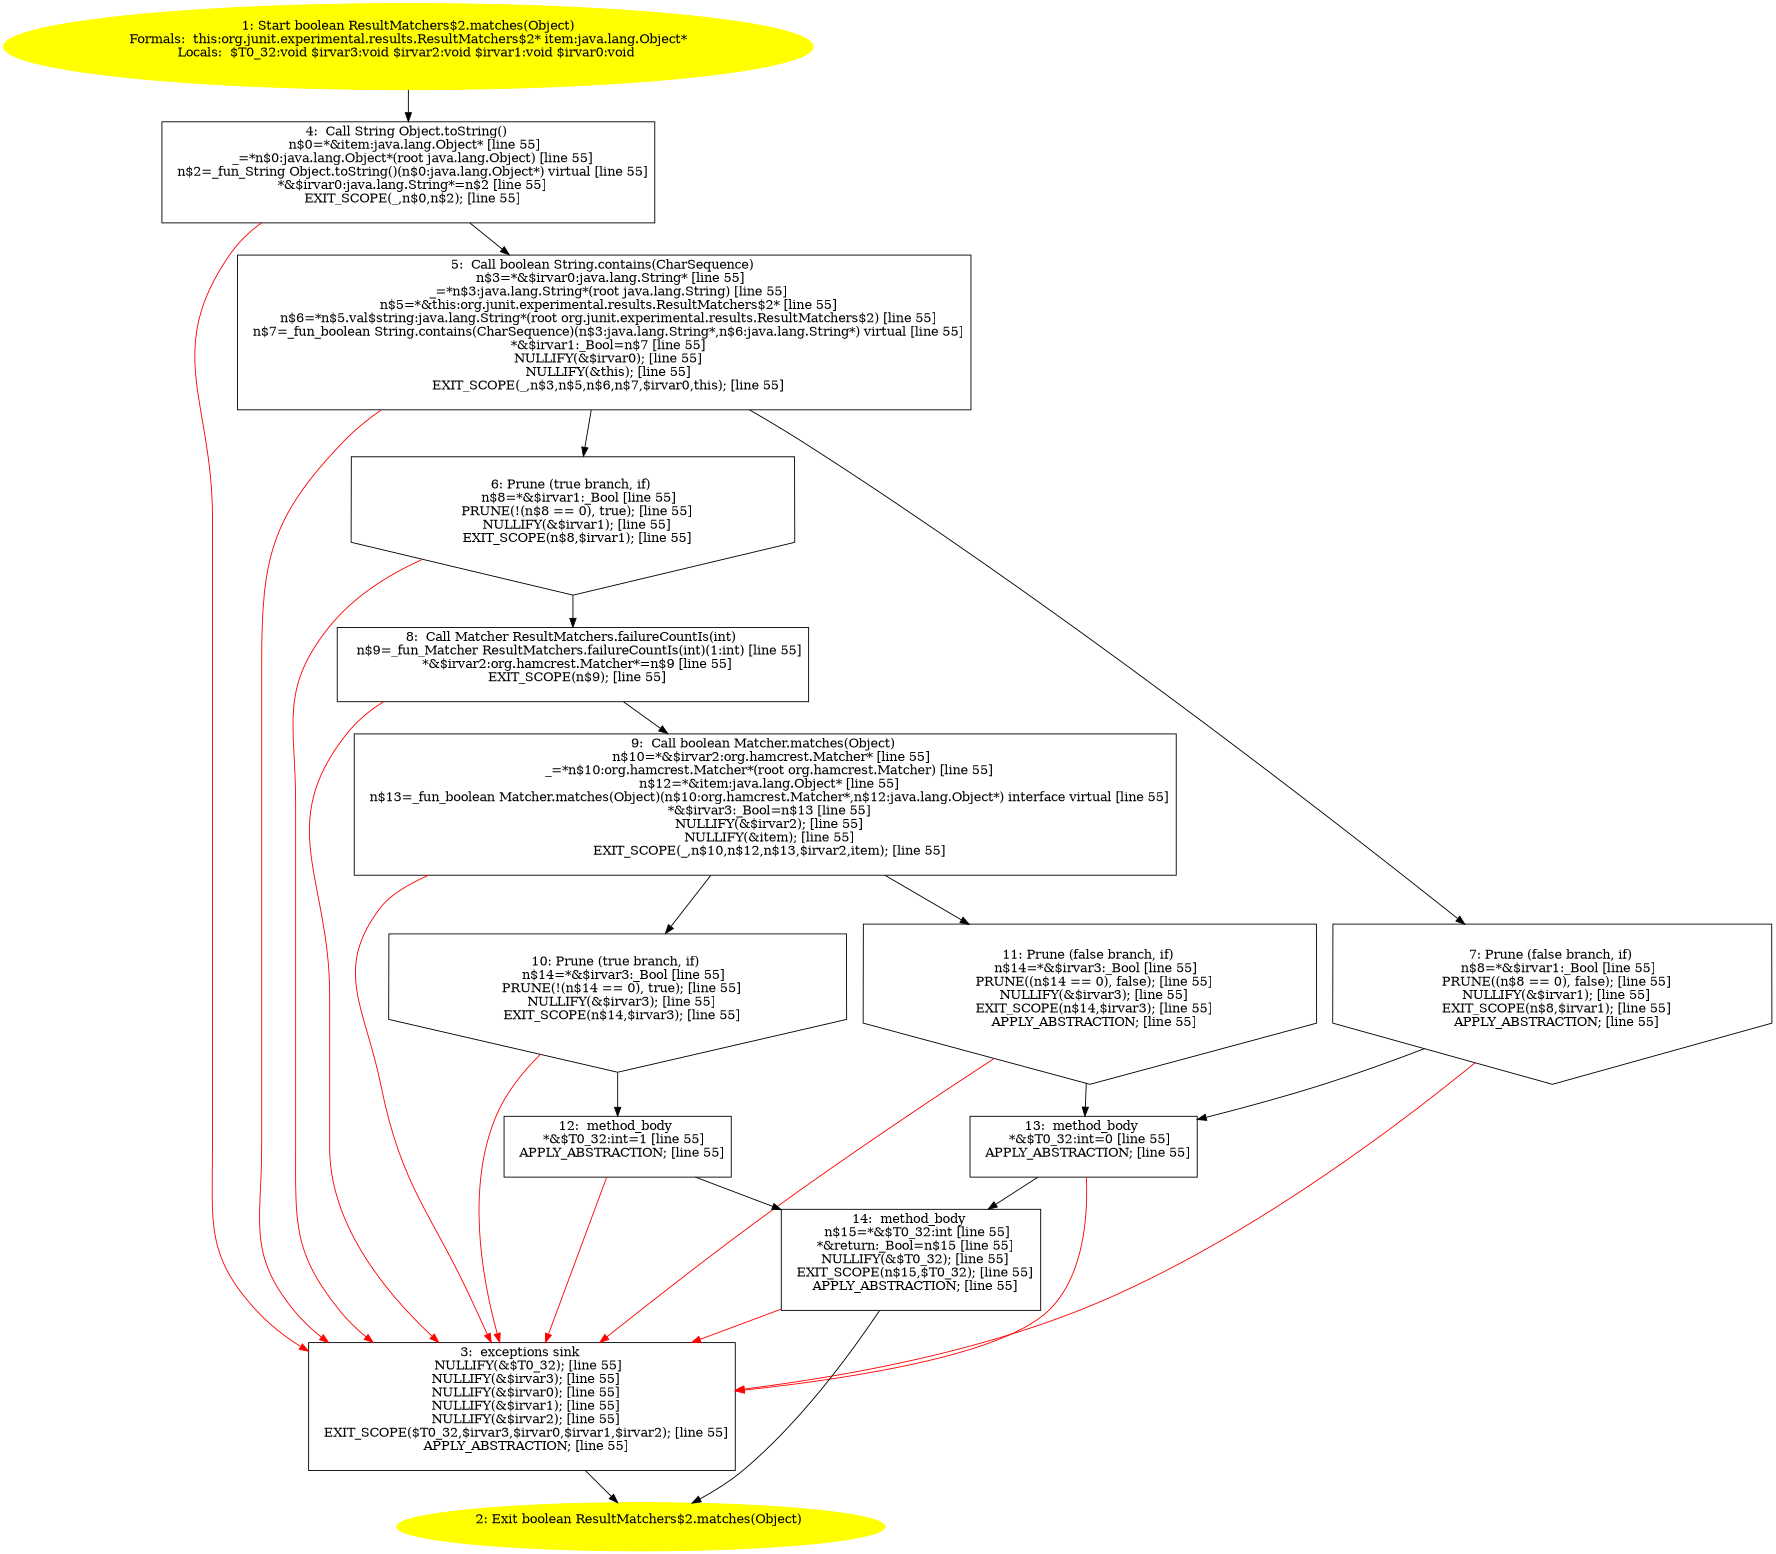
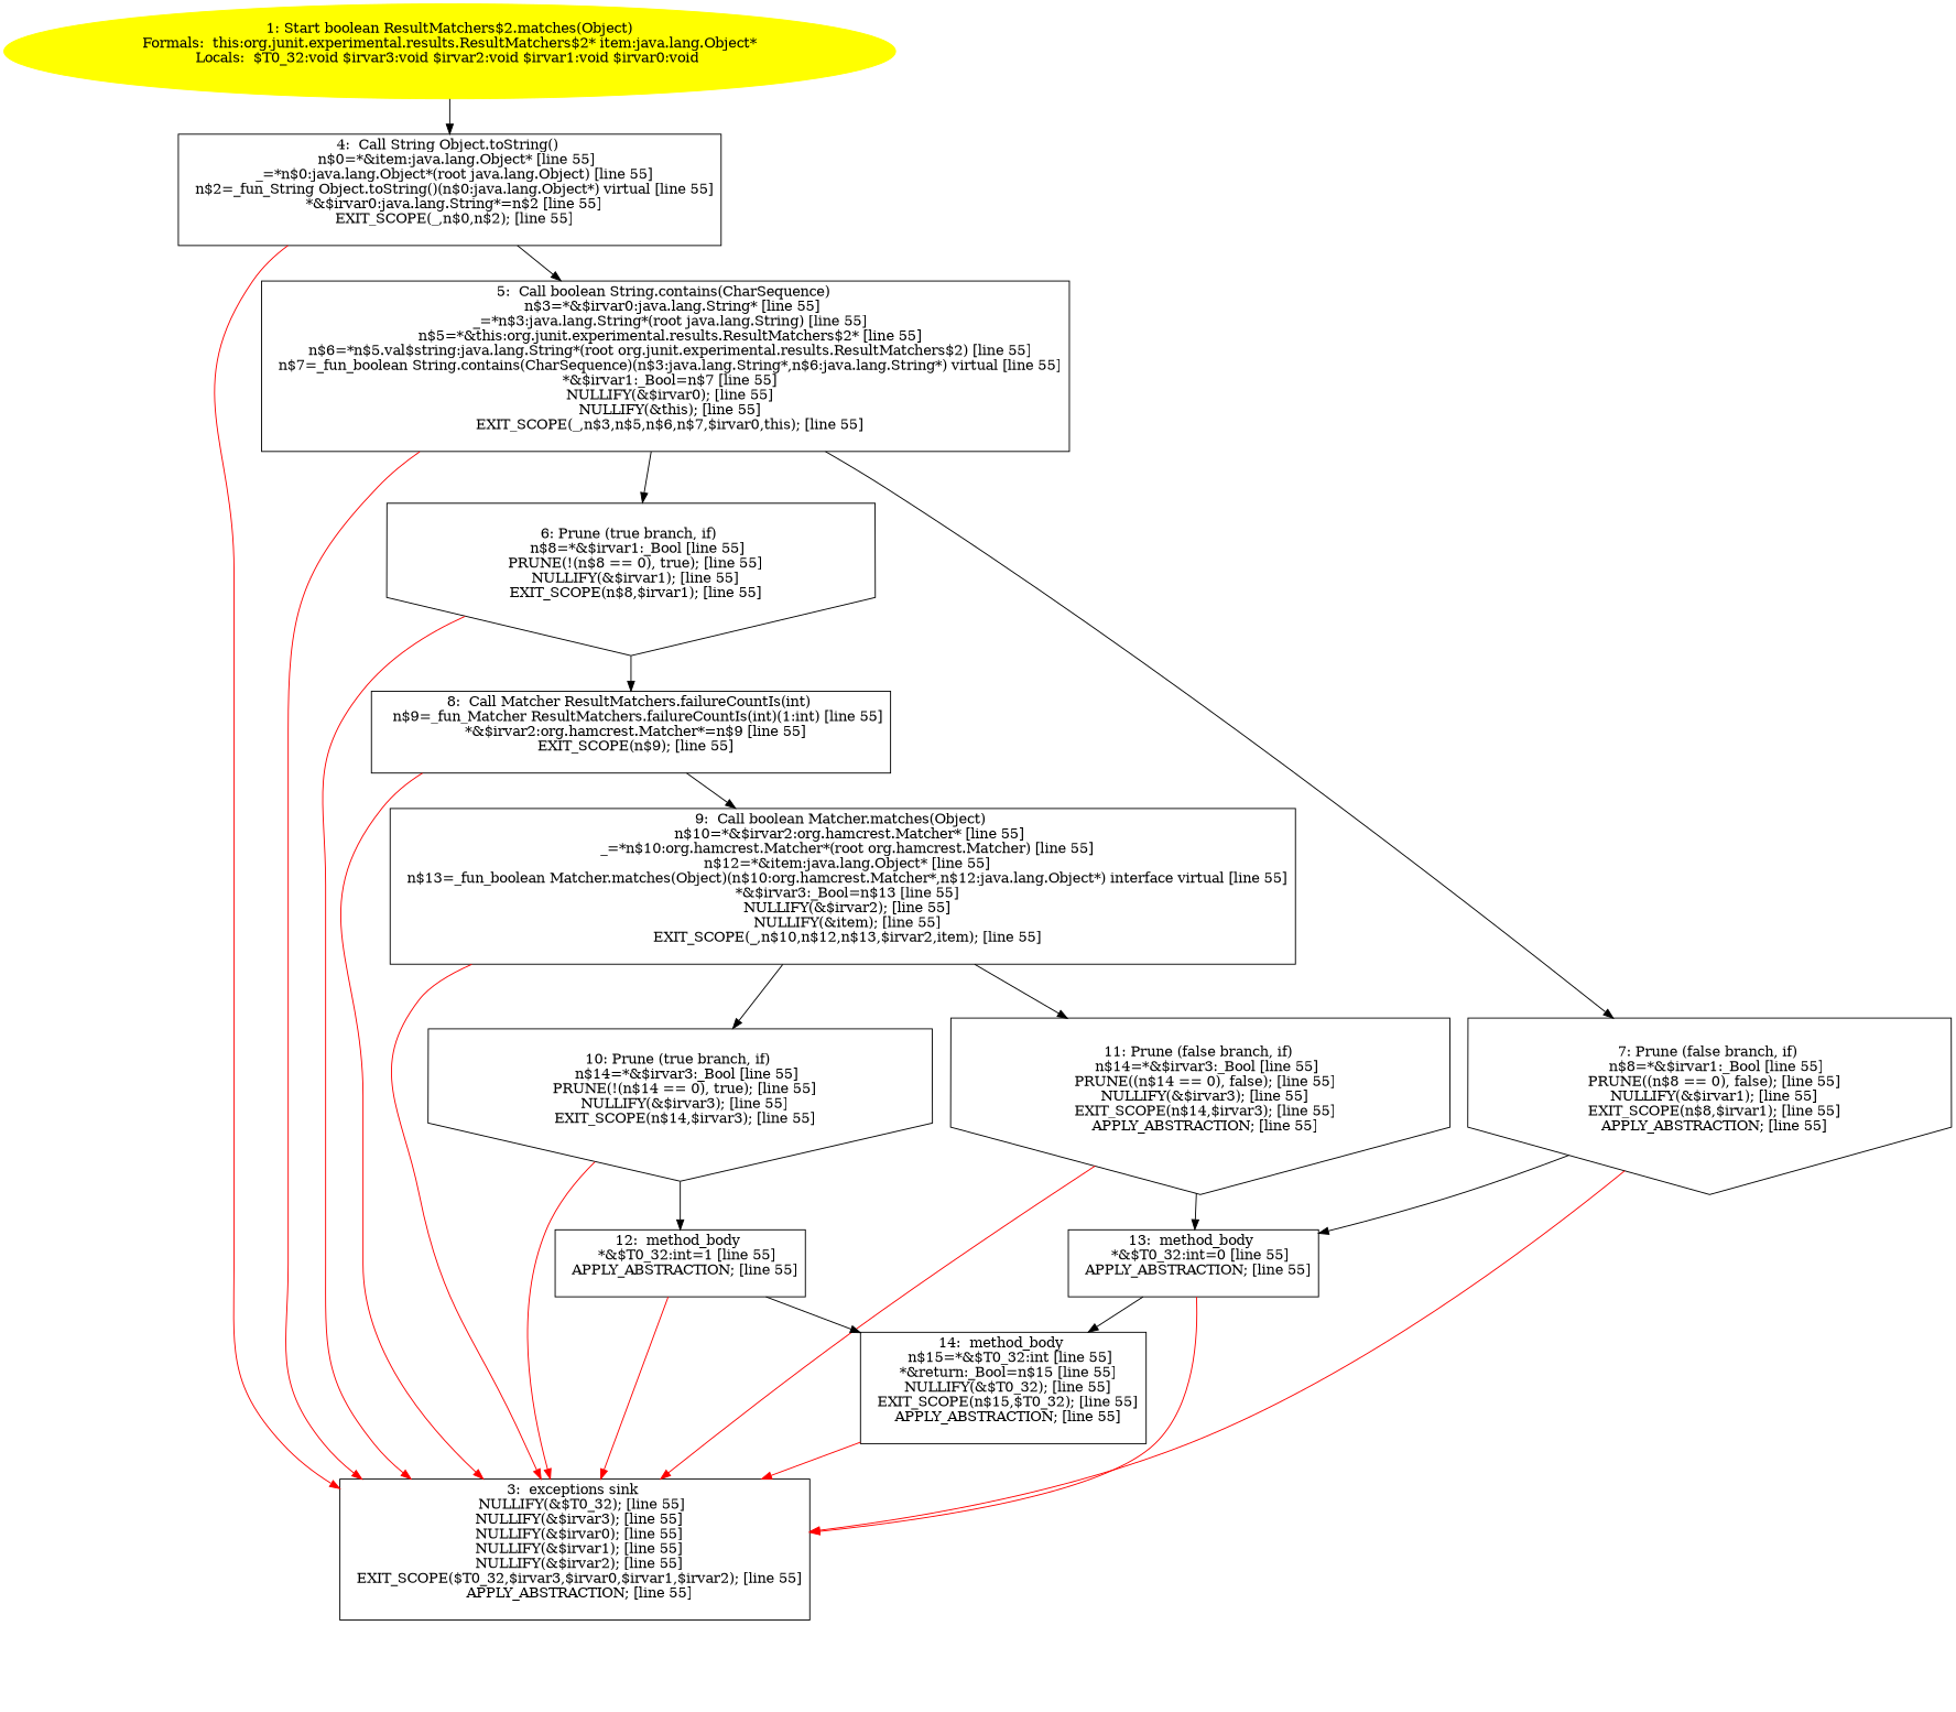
  digraph {
    node [shape=box]
    n1 [color=yellow label="1: Start boolean ResultMatchers$2.matches(Object)\nFormals:  this:org.junit.experimental.results.ResultMatchers$2* item:java.lang.Object*\nLocals:  $T0_32:void $irvar3:void $irvar2:void $irvar1:void $irvar0:void \n  " style=filled shape=""]
    n2 [label="4:  Call String Object.toString() \n   n$0=*&item:java.lang.Object* [line 55]\n  _=*n$0:java.lang.Object*(root java.lang.Object) [line 55]\n  n$2=_fun_String Object.toString()(n$0:java.lang.Object*) virtual [line 55]\n  *&$irvar0:java.lang.String*=n$2 [line 55]\n  EXIT_SCOPE(_,n$0,n$2); [line 55]\n "]
    n3 [label="3:  exceptions sink \n   NULLIFY(&$T0_32); [line 55]\n  NULLIFY(&$irvar3); [line 55]\n  NULLIFY(&$irvar0); [line 55]\n  NULLIFY(&$irvar1); [line 55]\n  NULLIFY(&$irvar2); [line 55]\n  EXIT_SCOPE($T0_32,$irvar3,$irvar0,$irvar1,$irvar2); [line 55]\n  APPLY_ABSTRACTION; [line 55]\n "]
    n4 [label="5:  Call boolean String.contains(CharSequence) \n   n$3=*&$irvar0:java.lang.String* [line 55]\n  _=*n$3:java.lang.String*(root java.lang.String) [line 55]\n  n$5=*&this:org.junit.experimental.results.ResultMatchers$2* [line 55]\n  n$6=*n$5.val$string:java.lang.String*(root org.junit.experimental.results.ResultMatchers$2) [line 55]\n  n$7=_fun_boolean String.contains(CharSequence)(n$3:java.lang.String*,n$6:java.lang.String*) virtual [line 55]\n  *&$irvar1:_Bool=n$7 [line 55]\n  NULLIFY(&$irvar0); [line 55]\n  NULLIFY(&this); [line 55]\n  EXIT_SCOPE(_,n$3,n$5,n$6,n$7,$irvar0,this); [line 55]\n "]
-   n5 [color=yellow label="2: Exit boolean ResultMatchers$2.matches(Object) \n  " style=filled shape=""]
    n6 [label="6: Prune (true branch, if) \n   n$8=*&$irvar1:_Bool [line 55]\n  PRUNE(!(n$8 == 0), true); [line 55]\n  NULLIFY(&$irvar1); [line 55]\n  EXIT_SCOPE(n$8,$irvar1); [line 55]\n " shape=invhouse]
    n7 [label="7: Prune (false branch, if) \n   n$8=*&$irvar1:_Bool [line 55]\n  PRUNE((n$8 == 0), false); [line 55]\n  NULLIFY(&$irvar1); [line 55]\n  EXIT_SCOPE(n$8,$irvar1); [line 55]\n  APPLY_ABSTRACTION; [line 55]\n " shape=invhouse]
    n8 [label="8:  Call Matcher ResultMatchers.failureCountIs(int) \n   n$9=_fun_Matcher ResultMatchers.failureCountIs(int)(1:int) [line 55]\n  *&$irvar2:org.hamcrest.Matcher*=n$9 [line 55]\n  EXIT_SCOPE(n$9); [line 55]\n "]
    n9 [label="13:  method_body \n   *&$T0_32:int=0 [line 55]\n  APPLY_ABSTRACTION; [line 55]\n "]
    n10 [label="9:  Call boolean Matcher.matches(Object) \n   n$10=*&$irvar2:org.hamcrest.Matcher* [line 55]\n  _=*n$10:org.hamcrest.Matcher*(root org.hamcrest.Matcher) [line 55]\n  n$12=*&item:java.lang.Object* [line 55]\n  n$13=_fun_boolean Matcher.matches(Object)(n$10:org.hamcrest.Matcher*,n$12:java.lang.Object*) interface virtual [line 55]\n  *&$irvar3:_Bool=n$13 [line 55]\n  NULLIFY(&$irvar2); [line 55]\n  NULLIFY(&item); [line 55]\n  EXIT_SCOPE(_,n$10,n$12,n$13,$irvar2,item); [line 55]\n "]
    n11 [label="14:  method_body \n   n$15=*&$T0_32:int [line 55]\n  *&return:_Bool=n$15 [line 55]\n  NULLIFY(&$T0_32); [line 55]\n  EXIT_SCOPE(n$15,$T0_32); [line 55]\n  APPLY_ABSTRACTION; [line 55]\n "]
    n12 [label="10: Prune (true branch, if) \n   n$14=*&$irvar3:_Bool [line 55]\n  PRUNE(!(n$14 == 0), true); [line 55]\n  NULLIFY(&$irvar3); [line 55]\n  EXIT_SCOPE(n$14,$irvar3); [line 55]\n " shape=invhouse]
    n13 [label="11: Prune (false branch, if) \n   n$14=*&$irvar3:_Bool [line 55]\n  PRUNE((n$14 == 0), false); [line 55]\n  NULLIFY(&$irvar3); [line 55]\n  EXIT_SCOPE(n$14,$irvar3); [line 55]\n  APPLY_ABSTRACTION; [line 55]\n " shape=invhouse]
    n14 [label="12:  method_body \n   *&$T0_32:int=1 [line 55]\n  APPLY_ABSTRACTION; [line 55]\n "]
    n1 -> n2
    n2 -> n3 [color=red]
    n2 -> n4
-   n3 -> n5
    n4 -> n3 [color=red]
    n4 -> n6
    n4 -> n7
    n6 -> n3 [color=red]
    n6 -> n8
    n7 -> n3 [color=red]
    n7 -> n9
    n8 -> n3 [color=red]
    n8 -> n10
    n9 -> n3 [color=red]
    n9 -> n11
    n10 -> n3 [color=red]
    n10 -> n12
    n10 -> n13
    n11 -> n3 [color=red]
-   n11 -> n5
    n12 -> n3 [color=red]
    n12 -> n14
    n13 -> n3 [color=red]
    n13 -> n9
    n14 -> n3 [color=red]
    n14 -> n11
  }
